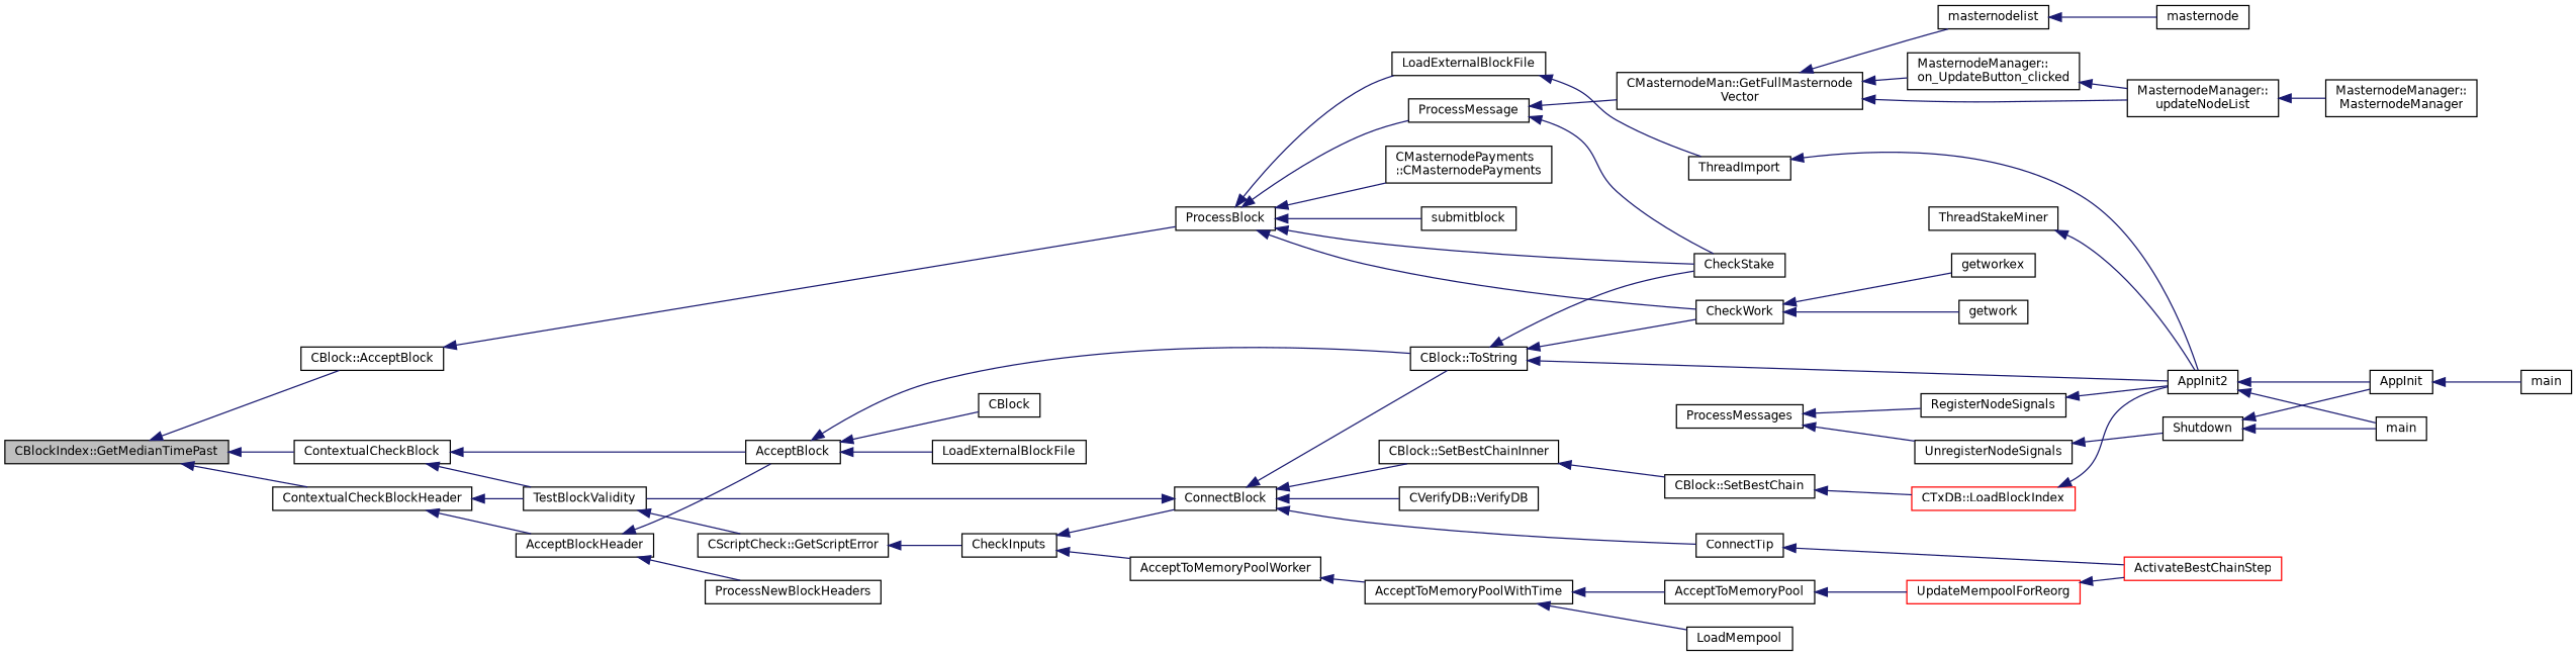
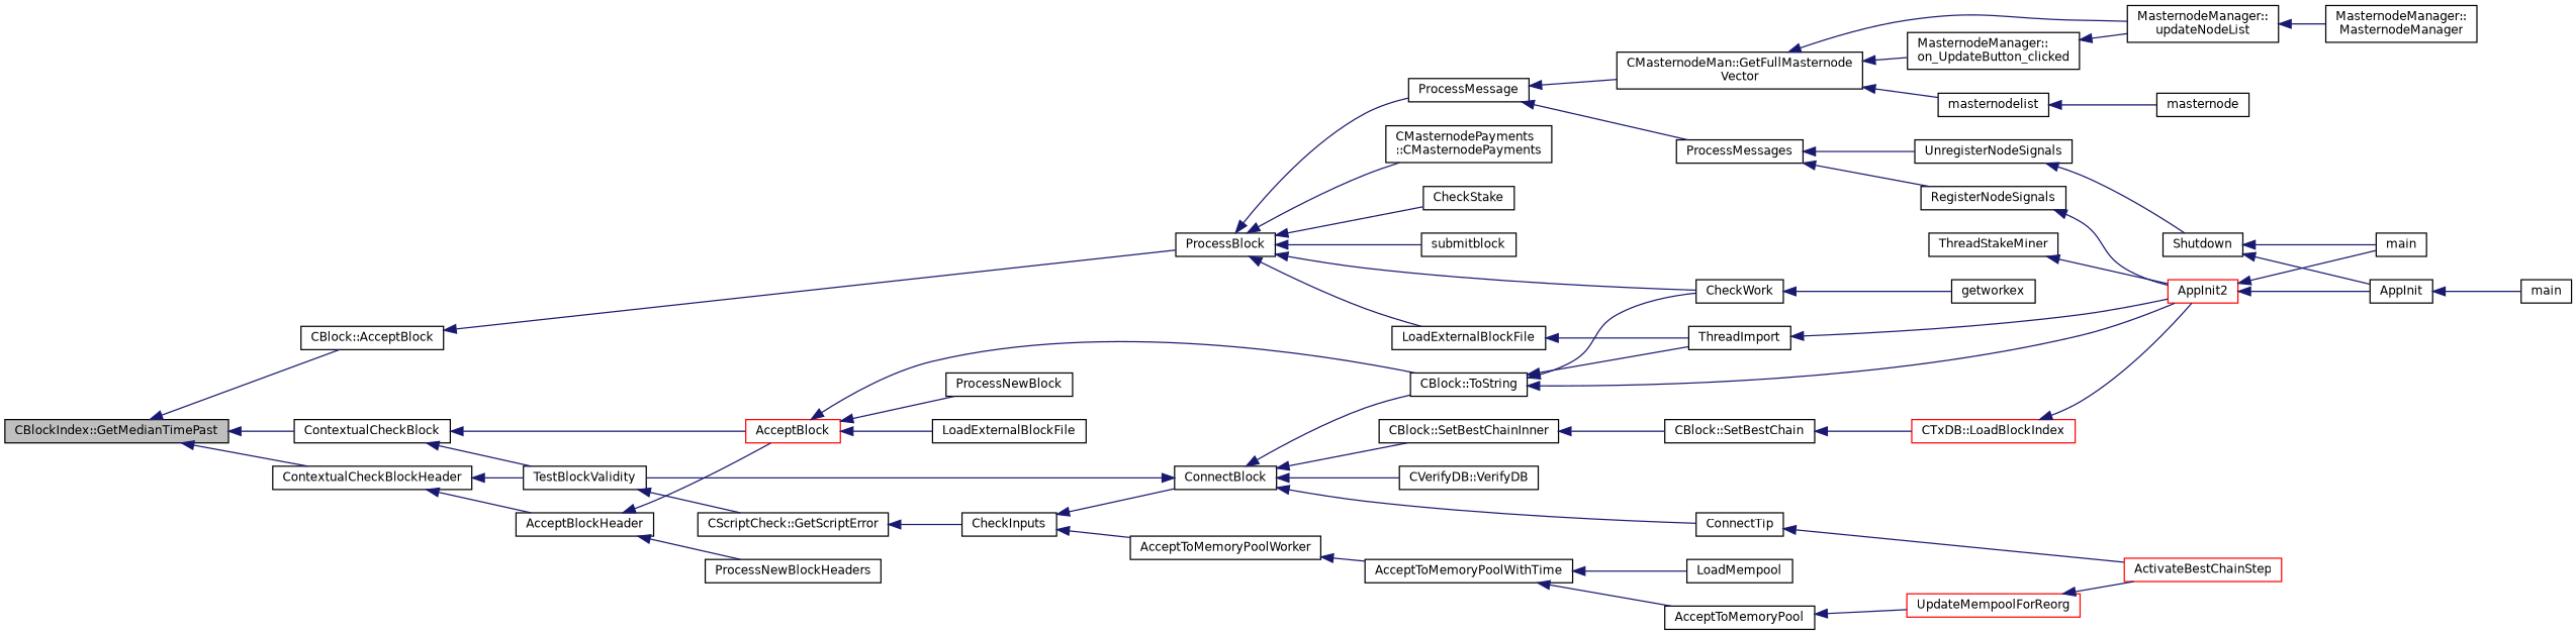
  digraph {
    rankdir=LR
    node [color=black fillcolor=white fontname=Helvetica fontsize=10 shape=record style=filled]
    edge [color=midnightblue dir=back fontname=Helvetica fontsize=10 labelfontname=Helvetica labelfontsize=10 style=solid]
    n1 [fillcolor=grey75 fontcolor=black height=0.2 label="CBlockIndex::GetMedianTimePast" width=0.4]
    n2 [height=0.2 label="CBlock::AcceptBlock" width=0.4]
    n3 [height=0.2 label=ContextualCheckBlockHeader width=0.4]
    n4 [height=0.2 label=ContextualCheckBlock width=0.4]
    n5 [height=0.2 label=ProcessBlock width=0.4]
    n6 [height=0.2 label=AcceptBlockHeader width=0.4]
    n7 [height=0.2 label=TestBlockValidity width=0.4]
-   n8 [height=0.2 label=AcceptBlock width=0.4]
+   n8 [color=red height=0.2 label=AcceptBlock width=0.4]
    n9 [height=0.2 label=LoadExternalBlockFile width=0.4]
    n10 [height=0.2 label=ProcessMessage width=0.4]
    n11 [height=0.2 label="CMasternodePayments\l::CMasternodePayments" width=0.4]
    n12 [height=0.2 label=CheckWork width=0.4]
    n13 [height=0.2 label=CheckStake width=0.4]
    n14 [height=0.2 label=submitblock width=0.4]
    n15 [height=0.2 label=ThreadImport width=0.4]
    n16 [height=0.2 label=ProcessMessages width=0.4]
    n17 [height=0.2 label="CMasternodeMan::GetFullMasternode\lVector" width=0.4]
    n18 [height=0.2 label=getworkex width=0.4]
-   n19 [height=0.2 label=getwork width=0.4]
-   n20 [height=0.2 label=AppInit2 width=0.4]
+   n20 [color=red height=0.2 label=AppInit2 width=0.4]
    n21 [height=0.2 label=AppInit width=0.4]
    n22 [height=0.2 label=main width=0.4]
    n23 [height=0.2 label=main width=0.4]
    n24 [height=0.2 label=RegisterNodeSignals width=0.4]
    n25 [height=0.2 label=UnregisterNodeSignals width=0.4]
    n26 [height=0.2 label="MasternodeManager::\lupdateNodeList" width=0.4]
    n27 [height=0.2 label="MasternodeManager::\lon_UpdateButton_clicked" width=0.4]
    n28 [height=0.2 label=masternodelist width=0.4]
    n29 [height=0.2 label=Shutdown width=0.4]
    n30 [height=0.2 label="MasternodeManager::\lMasternodeManager" width=0.4]
    n31 [height=0.2 label=masternode width=0.4]
    n32 [height=0.2 label=ThreadStakeMiner width=0.4]
    n33 [height=0.2 label=ProcessNewBlockHeaders width=0.4]
    n34 [height=0.2 label="CScriptCheck::GetScriptError" width=0.4]
    n35 [height=0.2 label="CBlock::ToString" width=0.4]
-   n36 [height=0.2 label=CBlock width=0.4]
+   n36 [height=0.2 label=ProcessNewBlock width=0.4]
    n37 [height=0.2 label=LoadExternalBlockFile width=0.4]
    n38 [height=0.2 label=CheckInputs width=0.4]
    n39 [height=0.2 label=AcceptToMemoryPoolWorker width=0.4]
    n40 [height=0.2 label=ConnectBlock width=0.4]
    n41 [height=0.2 label=AcceptToMemoryPoolWithTime width=0.4]
    n42 [height=0.2 label="CBlock::SetBestChainInner" width=0.4]
    n43 [height=0.2 label=ConnectTip width=0.4]
    n44 [height=0.2 label="CVerifyDB::VerifyDB" width=0.4]
    n45 [height=0.2 label=AcceptToMemoryPool width=0.4]
    n46 [height=0.2 label=LoadMempool width=0.4]
    n47 [color=red height=0.2 label=UpdateMempoolForReorg width=0.4]
    n48 [color=red height=0.2 label=ActivateBestChainStep width=0.4]
    n49 [height=0.2 label="CBlock::SetBestChain" width=0.4]
    n50 [color=red height=0.2 label="CTxDB::LoadBlockIndex" width=0.4]
    n1 -> n2
    n1 -> n3
    n1 -> n4
    n2 -> n5
    n3 -> n6
    n3 -> n7
    n4 -> n7
    n4 -> n8
    n5 -> n9
    n5 -> n10
    n5 -> n11
    n5 -> n12
    n5 -> n13
    n5 -> n14
    n6 -> n8
    n6 -> n33
    n7 -> n34
    n8 -> n35
    n8 -> n36
    n8 -> n37
    n9 -> n15
-   n10 -> n13
+   n10 -> n16
    n10 -> n17
    n12 -> n18
-   n12 -> n19
    n15 -> n20
    n16 -> n24
    n16 -> n25
    n17 -> n26
    n17 -> n27
    n17 -> n28
    n20 -> n21
    n20 -> n22
    n21 -> n23
    n24 -> n20
    n25 -> n29
    n26 -> n30
    n27 -> n26
    n28 -> n31
    n29 -> n21
    n29 -> n22
    n32 -> n20
    n34 -> n38
    n35 -> n12
-   n35 -> n13
+   n35 -> n15
    n35 -> n20
    n38 -> n39
    n38 -> n40
    n39 -> n41
    n40 -> n7
    n40 -> n35
    n40 -> n42
    n40 -> n43
    n40 -> n44
    n41 -> n45
    n41 -> n46
    n42 -> n49
    n43 -> n48
    n45 -> n47
    n47 -> n48
    n49 -> n50
    n50 -> n20
  }
